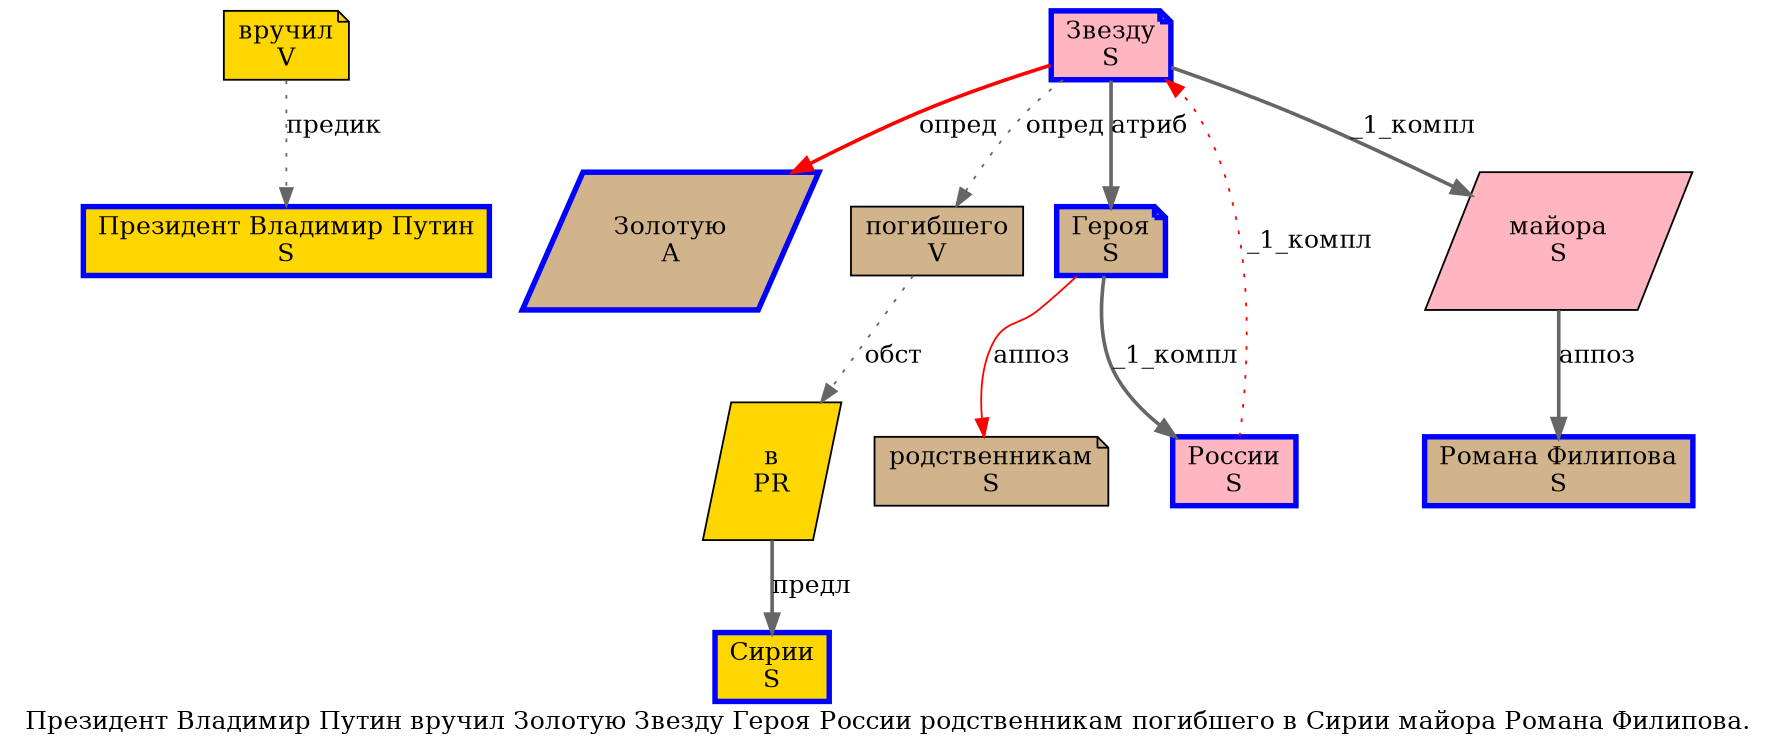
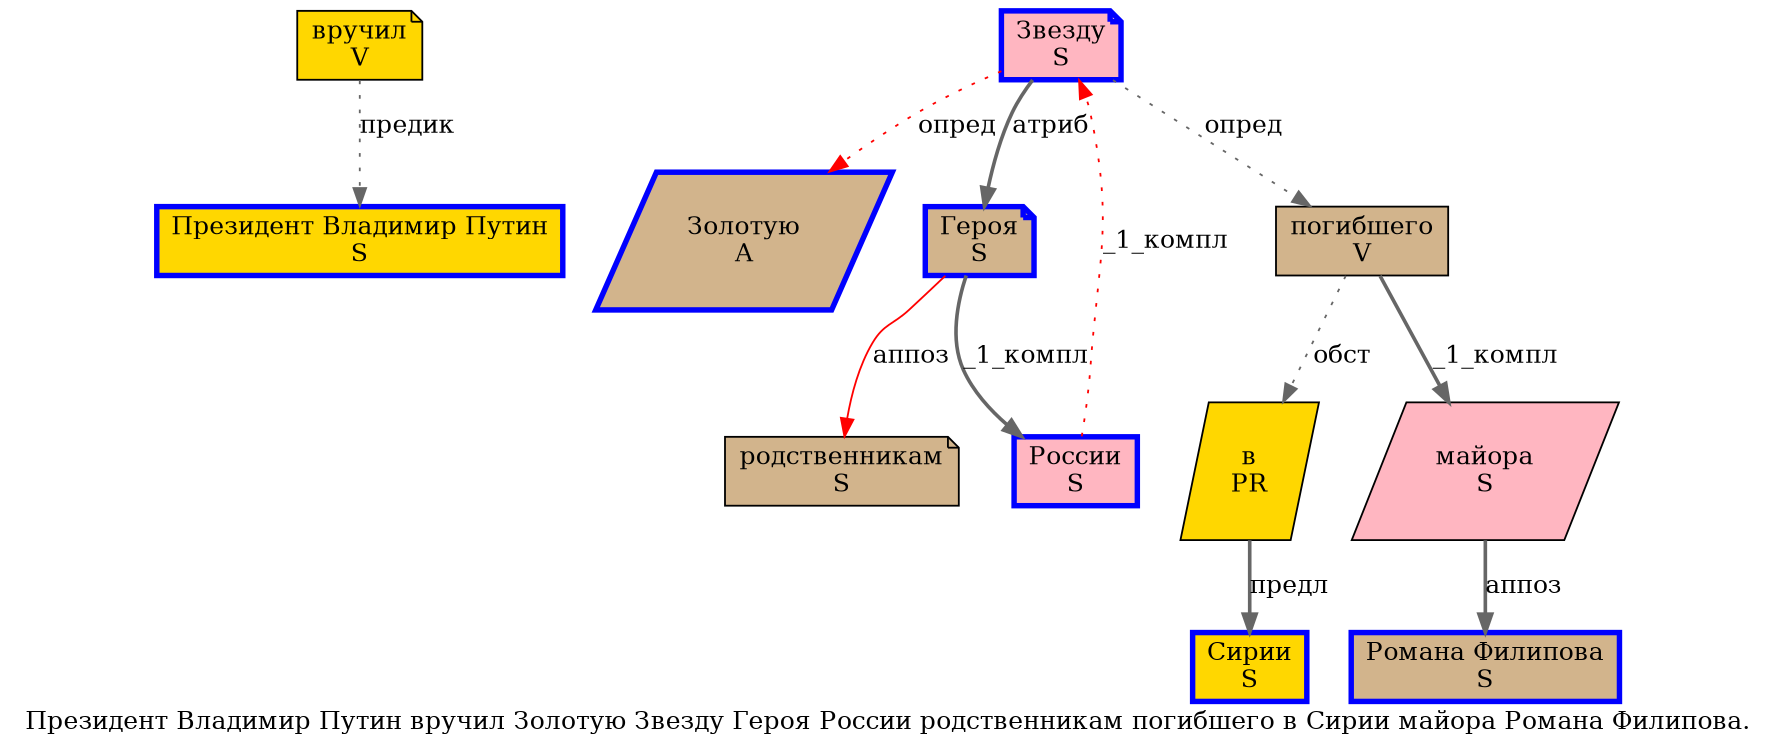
  digraph {
    label="Президент Владимир Путин вручил Золотую Звезду Героя России родственникам погибшего в Сирии майора Романа Филипова."
    node [color=blue fillcolor=tan penwidth=3 shape=box style=filled]
    edge [color=gray40 style=dotted]
    n1 [fillcolor=gold label="Президент Владимир Путин\nS"]
    n2 [fillcolor=gold label="вручил\nV" penwidth=1 shape=note color=""]
    n3 [fillcolor=lightpink label="Звезду\nS" shape=note]
    n4 [label="Золотую\nA" shape=parallelogram]
    n5 [label="Героя\nS" shape=note]
    n6 [label="погибшего\nV" penwidth=1 color=""]
    n7 [fillcolor=lightpink label="России\nS"]
    n8 [label="родственникам\nS" penwidth=1 shape=note color=""]
    n9 [fillcolor=gold label="в\nPR" penwidth=1 shape=parallelogram color=""]
    n10 [fillcolor=lightpink label="майора\nS" penwidth=1 shape=parallelogram color=""]
    n11 [fillcolor=gold label="Сирии\nS"]
    n12 [label="Романа Филипова\nS"]
    n2 -> n1 [label="предик"]
-   n3 -> n4 [color=red label="опред" style=bold]
+   n3 -> n4 [color=red label="опред"]
    n3 -> n5 [label="атриб" style=bold]
    n3 -> n6 [label="опред"]
    n5 -> n7 [label="_1_компл" style=bold]
    n5 -> n8 [color=red label="аппоз" style=solid]
    n6 -> n9 [label="обст"]
-   n3 -> n10 [label="_1_компл" style=bold]
+   n6 -> n10 [label="_1_компл" style=bold]
    n7 -> n3 [color=red label="_1_компл"]
    n9 -> n11 [label="предл" style=bold]
    n10 -> n12 [label="аппоз" style=bold]
  }
